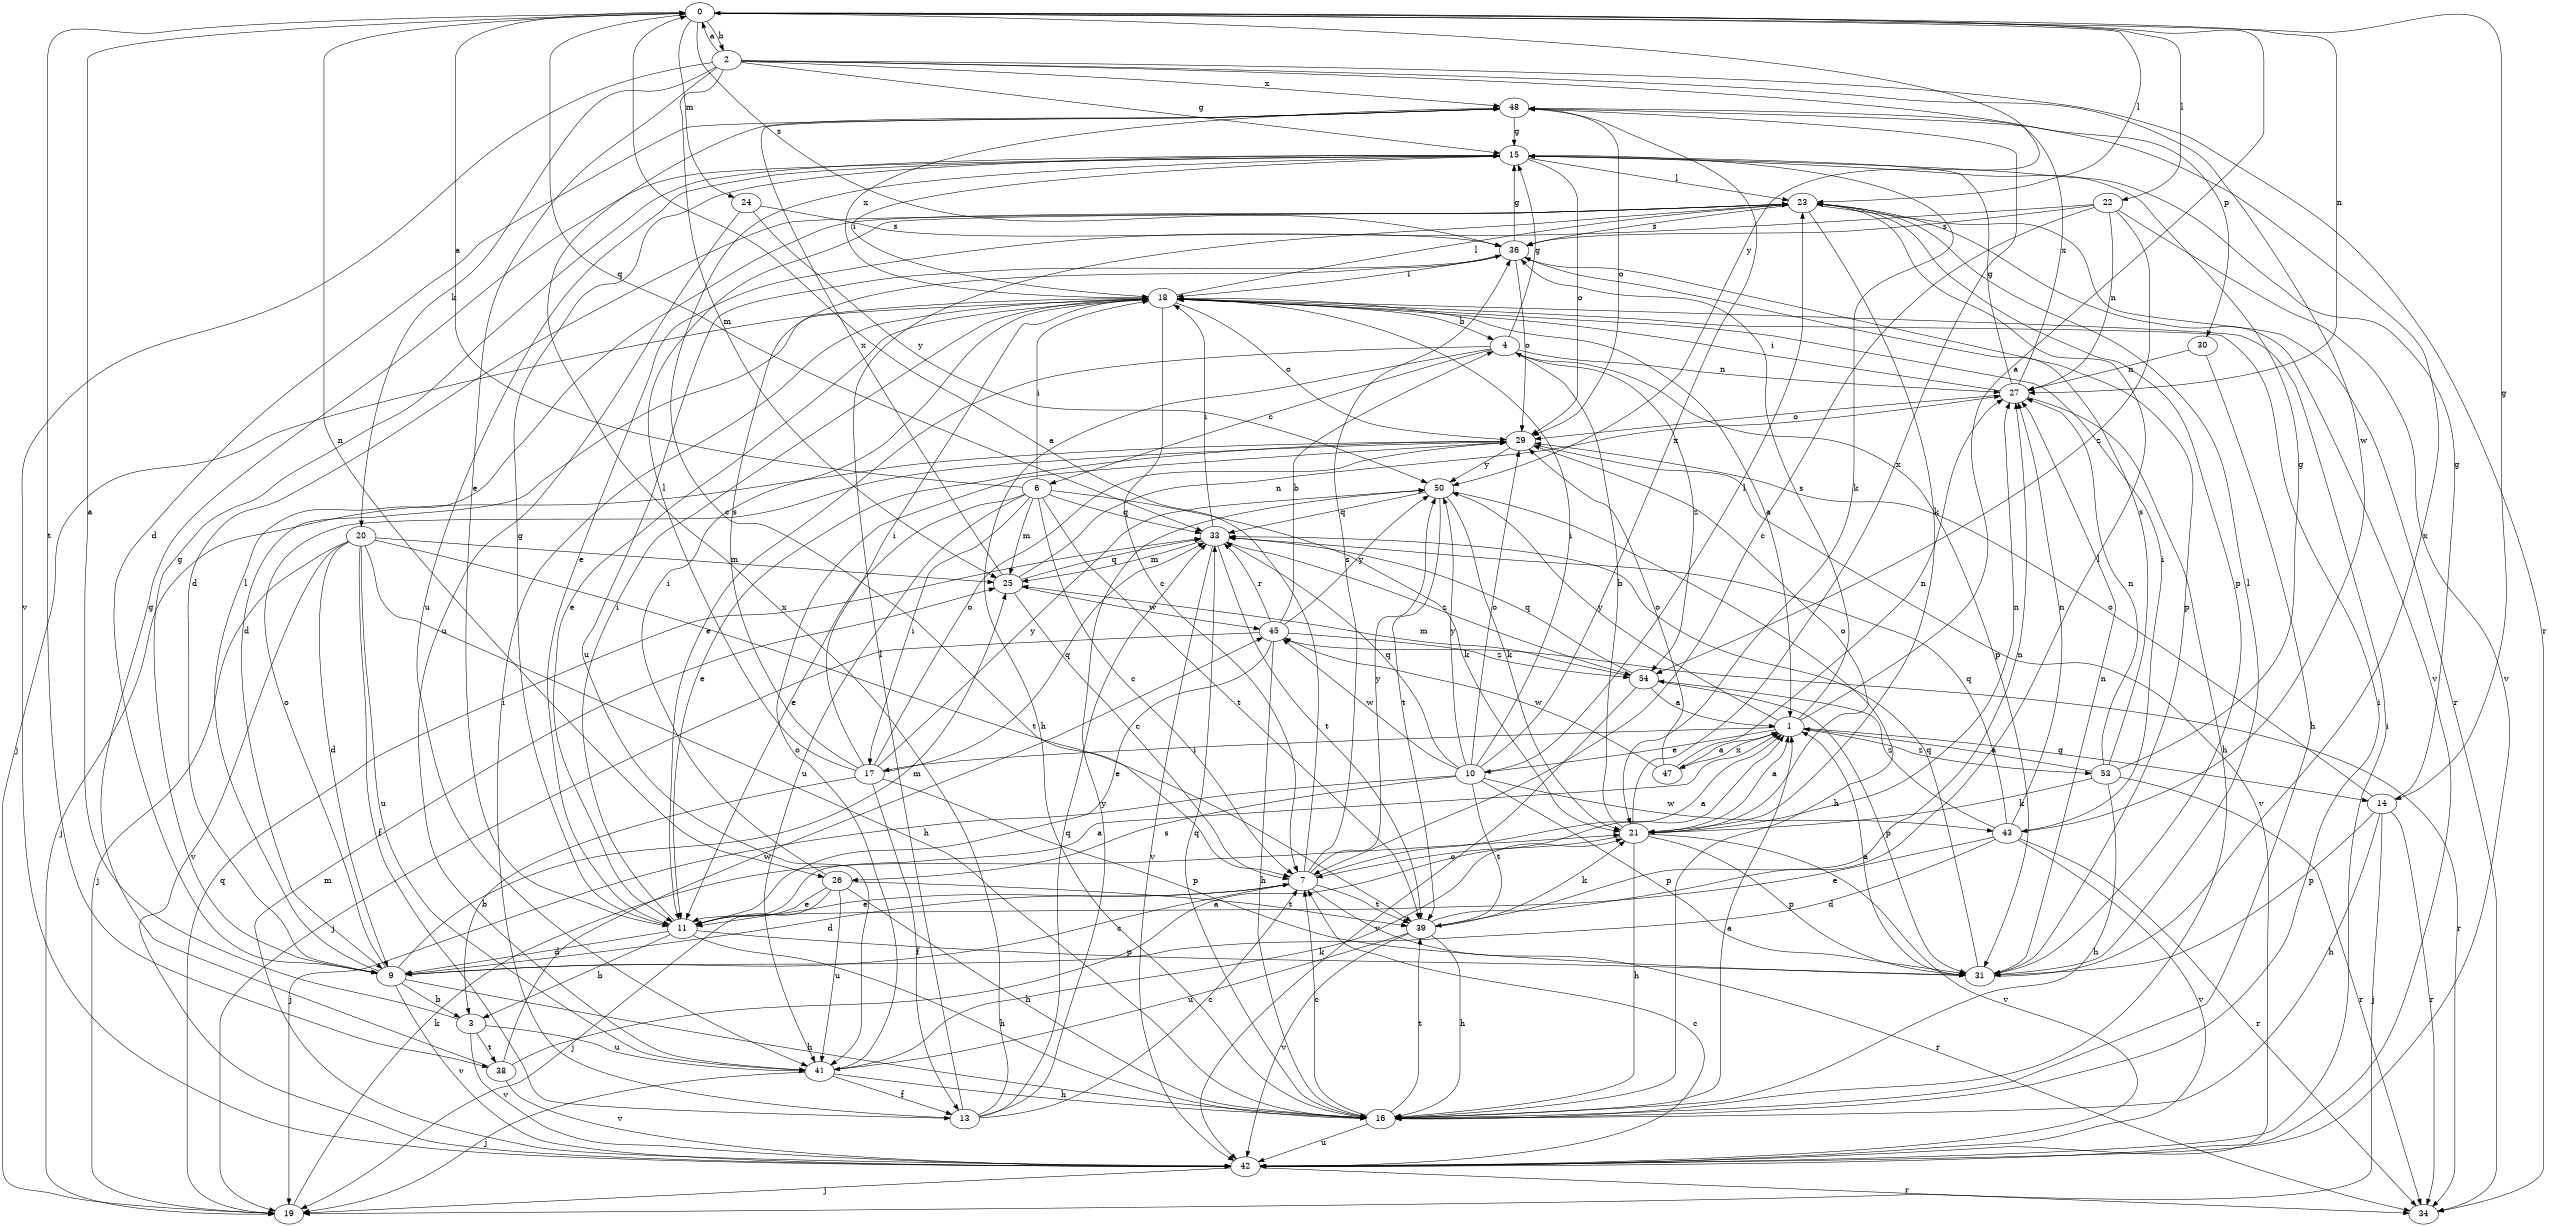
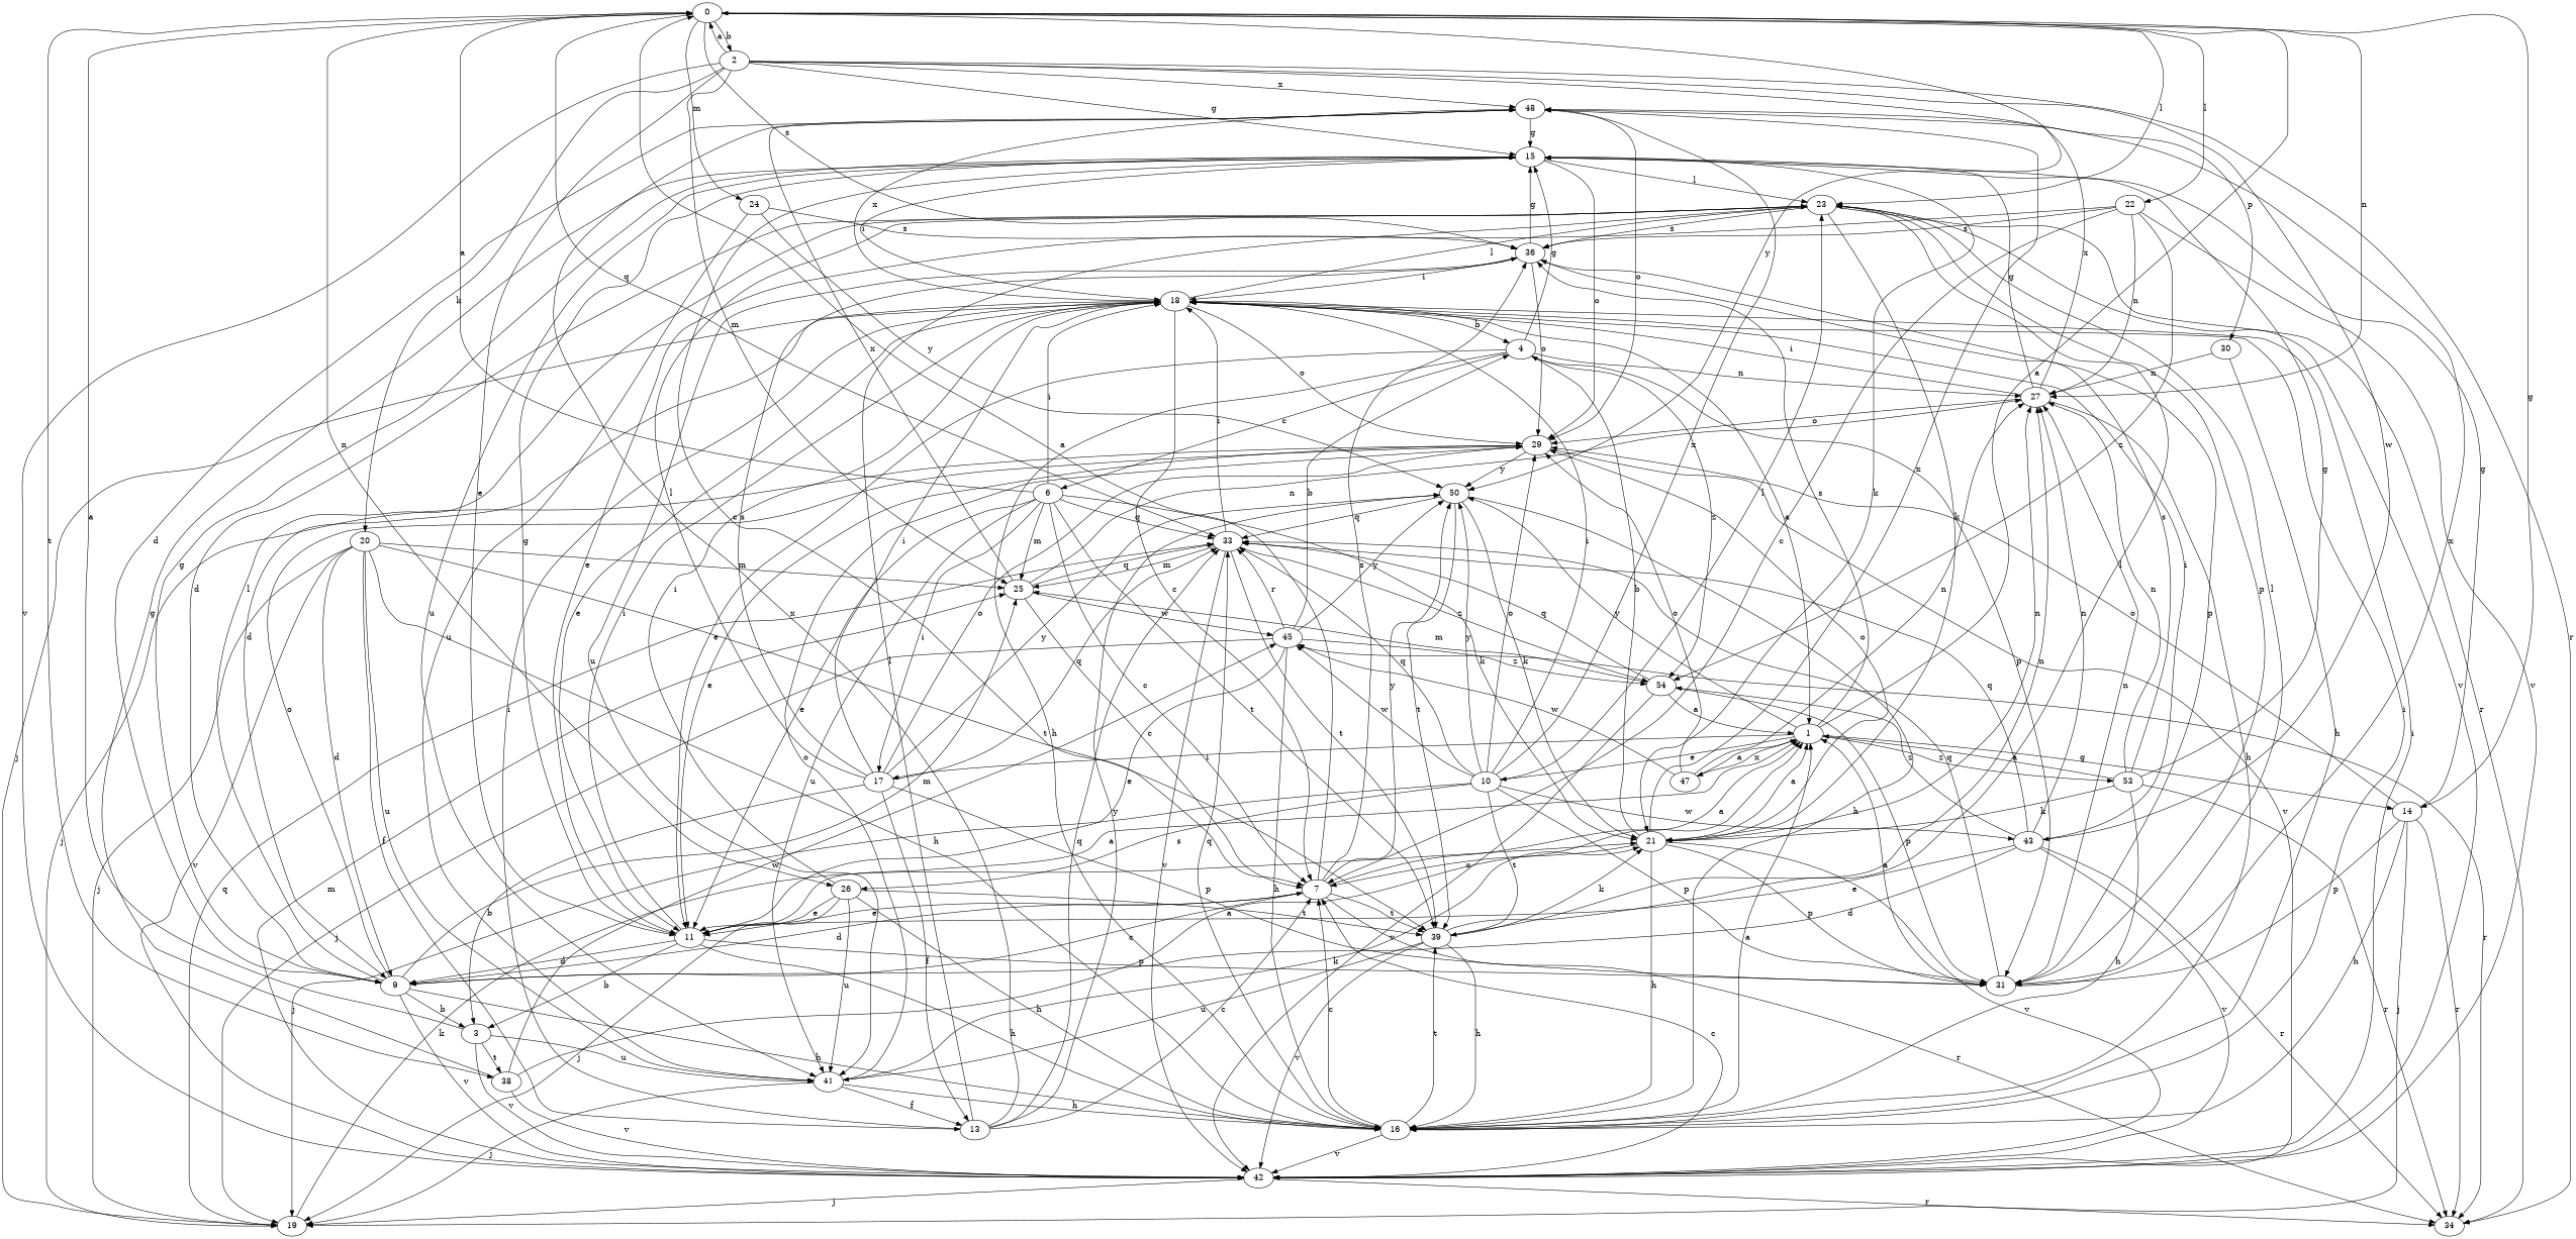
  strict digraph {
    0
    2
    14
    22
    23
    24
    26
    27
    33
    36
    38
    50
    11
    15
    20
    25
    30
    34
    42
    43
    48
    16
    31
    29
    19
    54
    7
    21
    9
    41
    18
    39
    1
    45
    10
    17
    47
    53
    3
    13
    4
    6
    0 -> 2 [label=b]
    0 -> 14 [label=g]
    0 -> 22 [label=l]
    0 -> 23 [label=l]
    0 -> 24 [label=m]
    0 -> 26 [label=n]
    0 -> 27 [label=n]
    0 -> 33 [label=q]
    0 -> 36 [label=s]
    0 -> 38 [label=t]
    0 -> 50 [label=y]
    2 -> 0 [label=a]
    2 -> 11 [label=e]
    2 -> 15 [label=g]
    2 -> 20 [label=k]
    2 -> 25 [label=m]
    2 -> 30 [label=p]
    2 -> 34 [label=r]
    2 -> 42 [label=v]
    2 -> 43 [label=w]
    2 -> 48 [label=x]
    14 -> 15 [label=g]
    14 -> 34 [label=r]
    14 -> 16 [label=h]
    14 -> 31 [label=p]
    14 -> 29 [label=o]
    14 -> 19 [label=j]
    22 -> 27 [label=n]
    22 -> 36 [label=s]
    22 -> 11 [label=e]
    22 -> 42 [label=v]
    22 -> 54 [label=z]
    22 -> 7 [label=c]
    23 -> 36 [label=s]
    23 -> 34 [label=r]
    23 -> 42 [label=v]
    23 -> 31 [label=p]
    23 -> 21 [label=k]
    23 -> 9 [label=d]
    24 -> 36 [label=s]
    24 -> 50 [label=y]
    24 -> 41 [label=u]
    26 -> 11 [label=e]
    26 -> 16 [label=h]
    26 -> 19 [label=j]
    26 -> 41 [label=u]
    26 -> 18 [label=i]
    26 -> 39 [label=t]
    27 -> 15 [label=g]
    27 -> 48 [label=x]
    27 -> 16 [label=h]
    27 -> 29 [label=o]
    27 -> 18 [label=i]
    33 -> 25 [label=m]
    33 -> 42 [label=v]
    33 -> 54 [label=z]
    33 -> 18 [label=i]
    33 -> 39 [label=t]
    36 -> 15 [label=g]
    36 -> 31 [label=p]
    36 -> 29 [label=o]
    36 -> 41 [label=u]
    36 -> 18 [label=i]
    38 -> 15 [label=g]
    38 -> 42 [label=v]
    38 -> 1 [label=a]
    38 -> 45 [label=w]
    50 -> 33 [label=q]
    50 -> 16 [label=h]
    50 -> 21 [label=k]
    50 -> 39 [label=t]
    11 -> 15 [label=g]
    11 -> 16 [label=h]
    11 -> 31 [label=p]
    11 -> 9 [label=d]
    11 -> 18 [label=i]
    11 -> 1 [label=a]
    11 -> 3 [label=b]
    15 -> 23 [label=l]
    15 -> 29 [label=o]
    15 -> 7 [label=c]
    15 -> 21 [label=k]
    15 -> 41 [label=u]
    15 -> 18 [label=i]
    20 -> 25 [label=m]
    20 -> 42 [label=v]
    20 -> 16 [label=h]
    20 -> 19 [label=j]
    20 -> 9 [label=d]
    20 -> 41 [label=u]
    20 -> 39 [label=t]
    20 -> 13 [label=f]
    25 -> 27 [label=n]
    25 -> 33 [label=q]
    25 -> 48 [label=x]
    25 -> 7 [label=c]
    25 -> 45 [label=w]
    30 -> 27 [label=n]
    30 -> 16 [label=h]
    42 -> 25 [label=m]
    42 -> 34 [label=r]
    42 -> 19 [label=j]
    42 -> 7 [label=c]
    42 -> 18 [label=i]
    43 -> 27 [label=n]
    43 -> 33 [label=q]
    43 -> 11 [label=e]
    43 -> 34 [label=r]
    43 -> 42 [label=v]
    43 -> 54 [label=z]
    43 -> 9 [label=d]
    43 -> 18 [label=i]
    48 -> 15 [label=g]
    48 -> 29 [label=o]
    48 -> 9 [label=d]
    16 -> 33 [label=q]
-   16 -> 42 [label=u]
+   16 -> 42 [label=v]
    16 -> 7 [label=c]
    16 -> 18 [label=i]
    16 -> 39 [label=t]
    16 -> 1 [label=a]
    31 -> 23 [label=l]
    31 -> 27 [label=n]
    31 -> 33 [label=q]
    31 -> 48 [label=x]
    31 -> 1 [label=a]
    29 -> 50 [label=y]
    29 -> 11 [label=e]
    29 -> 42 [label=v]
    29 -> 19 [label=j]
    19 -> 33 [label=q]
    19 -> 21 [label=k]
    54 -> 33 [label=q]
    54 -> 25 [label=m]
    54 -> 42 [label=v]
    54 -> 31 [label=p]
    54 -> 1 [label=a]
    7 -> 0 [label=a]
    7 -> 36 [label=s]
    7 -> 50 [label=y]
    7 -> 11 [label=e]
    7 -> 34 [label=r]
    7 -> 9 [label=d]
    7 -> 39 [label=t]
    7 -> 1 [label=a]
    21 -> 27 [label=n]
    21 -> 42 [label=v]
    21 -> 48 [label=x]
    21 -> 16 [label=h]
    21 -> 31 [label=p]
    21 -> 29 [label=o]
    21 -> 7 [label=c]
    21 -> 1 [label=a]
    21 -> 4 [label=b]
    9 -> 23 [label=l]
    9 -> 15 [label=g]
    9 -> 25 [label=m]
    9 -> 42 [label=v]
    9 -> 16 [label=h]
    9 -> 29 [label=o]
    9 -> 7 [label=c]
    9 -> 3 [label=b]
    41 -> 16 [label=h]
    41 -> 29 [label=o]
    41 -> 19 [label=j]
    41 -> 21 [label=k]
    41 -> 13 [label=f]
    18 -> 23 [label=l]
    18 -> 11 [label=e]
    18 -> 48 [label=x]
    18 -> 29 [label=o]
    18 -> 19 [label=j]
    18 -> 7 [label=c]
    18 -> 9 [label=d]
    18 -> 1 [label=a]
    18 -> 4 [label=b]
    39 -> 23 [label=l]
    39 -> 27 [label=n]
    39 -> 42 [label=v]
    39 -> 16 [label=h]
    39 -> 21 [label=k]
    39 -> 41 [label=u]
    1 -> 0 [label=a]
    1 -> 14 [label=g]
    1 -> 36 [label=s]
    1 -> 50 [label=y]
    1 -> 10 [label=e]
    1 -> 17 [label=i]
    1 -> 47 [label=x]
    1 -> 53 [label=z]
    45 -> 33 [label=r]
    45 -> 50 [label=y]
    45 -> 11 [label=e]
    45 -> 34 [label=r]
    45 -> 16 [label=h]
    45 -> 19 [label=j]
    45 -> 54 [label=z]
    45 -> 4 [label=b]
    10 -> 23 [label=l]
    10 -> 26 [label=s]
    10 -> 33 [label=q]
    10 -> 50 [label=y]
    10 -> 43 [label=w]
    10 -> 48 [label=x]
    10 -> 31 [label=p]
    10 -> 29 [label=o]
    10 -> 19 [label=j]
    10 -> 18 [label=i]
    10 -> 39 [label=t]
    10 -> 45 [label=w]
    17 -> 23 [label=l]
    17 -> 33 [label=q]
    17 -> 36 [label=s]
    17 -> 50 [label=y]
    17 -> 31 [label=p]
    17 -> 29 [label=o]
    17 -> 18 [label=i]
    17 -> 3 [label=b]
    17 -> 13 [label=f]
    47 -> 27 [label=n]
    47 -> 29 [label=o]
    47 -> 1 [label=a]
    47 -> 45 [label=w]
    53 -> 27 [label=n]
    53 -> 36 [label=s]
    53 -> 15 [label=g]
    53 -> 34 [label=r]
    53 -> 16 [label=h]
    53 -> 21 [label=k]
    53 -> 1 [label=a]
    3 -> 0 [label=a]
    3 -> 38 [label=t]
    3 -> 42 [label=v]
    3 -> 41 [label=u]
    13 -> 23 [label=l]
    13 -> 33 [label=q]
    13 -> 50 [label=y]
    13 -> 48 [label=x]
    13 -> 7 [label=c]
    13 -> 18 [label=i]
    4 -> 27 [label=n]
    4 -> 11 [label=e]
    4 -> 15 [label=g]
    4 -> 16 [label=h]
    4 -> 31 [label=p]
    4 -> 54 [label=z]
    4 -> 6 [label=c]
    6 -> 0 [label=a]
    6 -> 33 [label=q]
    6 -> 11 [label=e]
    6 -> 25 [label=m]
    6 -> 7 [label=c]
    6 -> 21 [label=k]
    6 -> 41 [label=u]
    6 -> 18 [label=i]
    6 -> 39 [label=t]
    6 -> 17 [label=i]
  }
